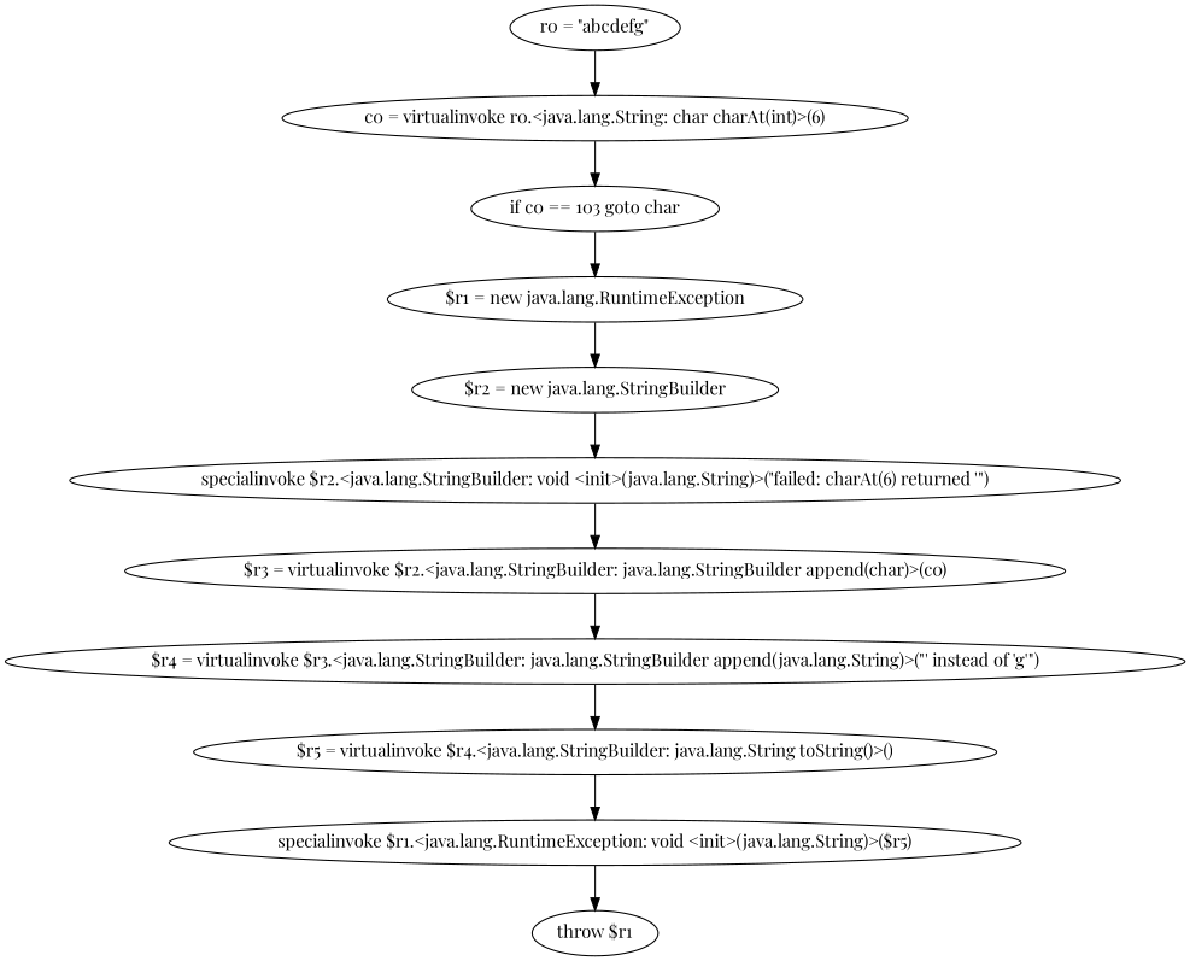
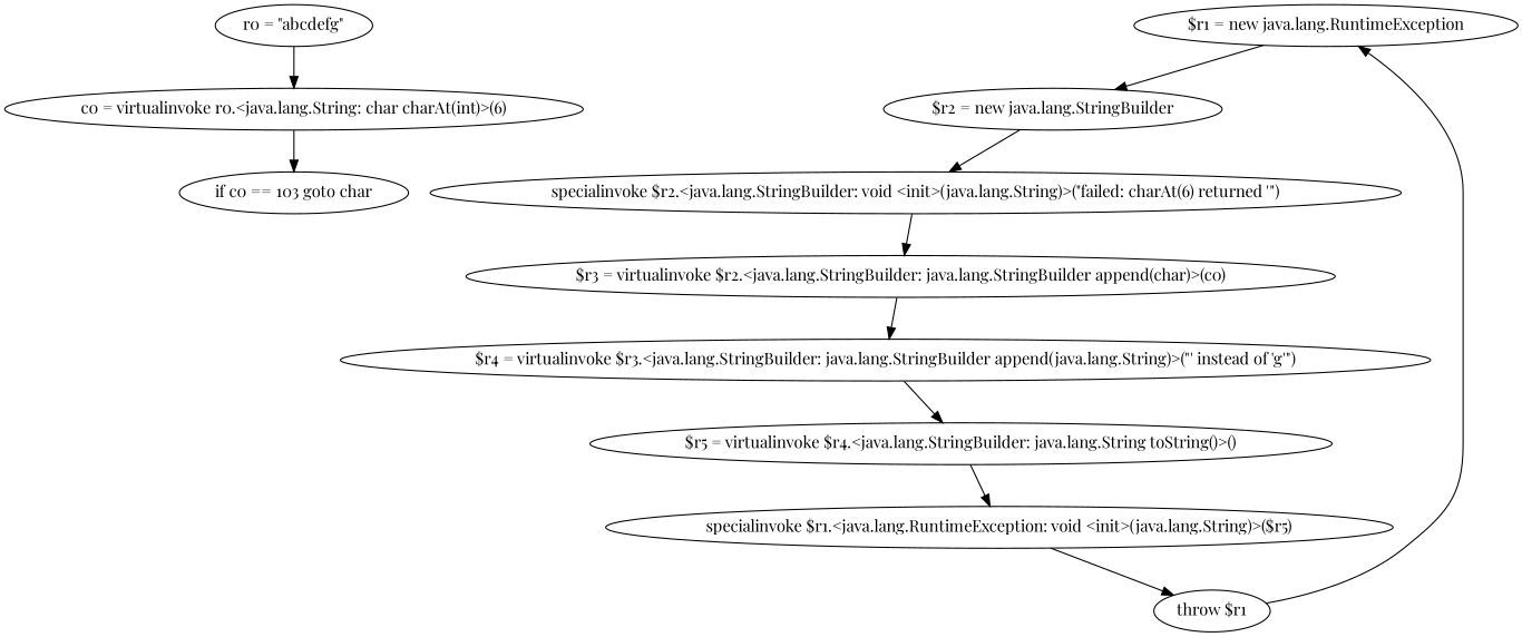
  digraph {
    fontname="Playfair Display"
    node [fontname="Playfair Display"]
    edge [fontname="Playfair Display"]
    "r0 = \"abcdefg\""
    "c0 = virtualinvoke r0.<java.lang.String: char charAt(int)>(6)"
    n3 [label="if c0 == 103 goto char"]
    "$r1 = new java.lang.RuntimeException"
    "$r2 = new java.lang.StringBuilder"
    "specialinvoke $r2.<java.lang.StringBuilder: void <init>(java.lang.String)>(\"failed: charAt(6) returned \'\")"
    "$r3 = virtualinvoke $r2.<java.lang.StringBuilder: java.lang.StringBuilder append(char)>(c0)"
    "$r4 = virtualinvoke $r3.<java.lang.StringBuilder: java.lang.StringBuilder append(java.lang.String)>(\"\' instead of \'g\'\")"
    "$r5 = virtualinvoke $r4.<java.lang.StringBuilder: java.lang.String toString()>()"
    "specialinvoke $r1.<java.lang.RuntimeException: void <init>(java.lang.String)>($r5)"
    "throw $r1"
    "r0 = \"abcdefg\"" -> "c0 = virtualinvoke r0.<java.lang.String: char charAt(int)>(6)"
    "c0 = virtualinvoke r0.<java.lang.String: char charAt(int)>(6)" -> n3
-   n3 -> "$r1 = new java.lang.RuntimeException"
+   "throw $r1" -> "$r1 = new java.lang.RuntimeException"
    "$r1 = new java.lang.RuntimeException" -> "$r2 = new java.lang.StringBuilder"
    "$r2 = new java.lang.StringBuilder" -> "specialinvoke $r2.<java.lang.StringBuilder: void <init>(java.lang.String)>(\"failed: charAt(6) returned \'\")"
    "specialinvoke $r2.<java.lang.StringBuilder: void <init>(java.lang.String)>(\"failed: charAt(6) returned \'\")" -> "$r3 = virtualinvoke $r2.<java.lang.StringBuilder: java.lang.StringBuilder append(char)>(c0)"
    "$r3 = virtualinvoke $r2.<java.lang.StringBuilder: java.lang.StringBuilder append(char)>(c0)" -> "$r4 = virtualinvoke $r3.<java.lang.StringBuilder: java.lang.StringBuilder append(java.lang.String)>(\"\' instead of \'g\'\")"
    "$r4 = virtualinvoke $r3.<java.lang.StringBuilder: java.lang.StringBuilder append(java.lang.String)>(\"\' instead of \'g\'\")" -> "$r5 = virtualinvoke $r4.<java.lang.StringBuilder: java.lang.String toString()>()"
    "$r5 = virtualinvoke $r4.<java.lang.StringBuilder: java.lang.String toString()>()" -> "specialinvoke $r1.<java.lang.RuntimeException: void <init>(java.lang.String)>($r5)"
    "specialinvoke $r1.<java.lang.RuntimeException: void <init>(java.lang.String)>($r5)" -> "throw $r1"
  }
